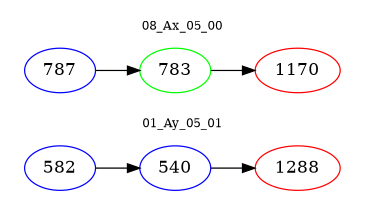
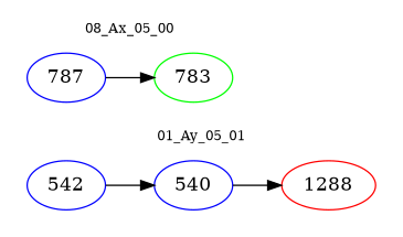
  digraph {
    rankdir=LR
    node [color=blue]
    edge [color=black]
-   n1 [label=582]
+   n1 [label=542]
    n2 [label=540]
    n3 [color=red label=1288]
    n4 [label=787]
    n5 [color=green label=783]
-   n6 [color=red label=1170]
    subgraph cluster_1 {
      color=white
      fontsize=10
      label="01_Ay_05_01"
      n1
      n2
      n3
    }
    subgraph cluster_2 {
      color=white
      fontsize=10
      label="08_Ax_05_00"
      n4
      n5
-     n6
    }
    n1 -> n2
    n2 -> n3
    n4 -> n5
-   n5 -> n6
  }
